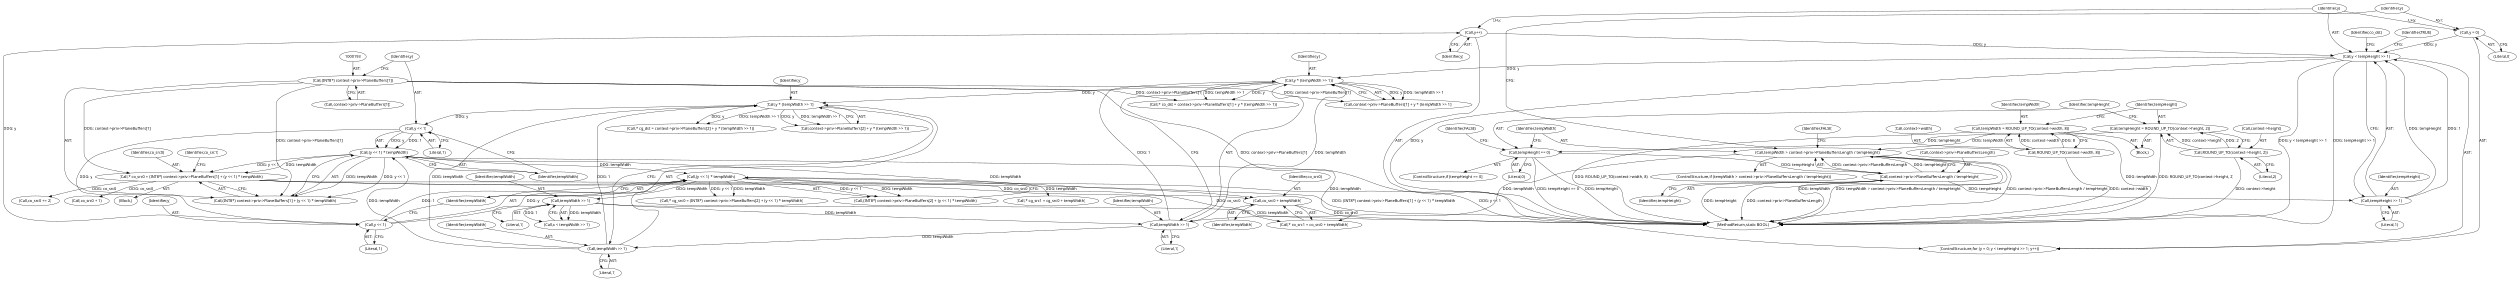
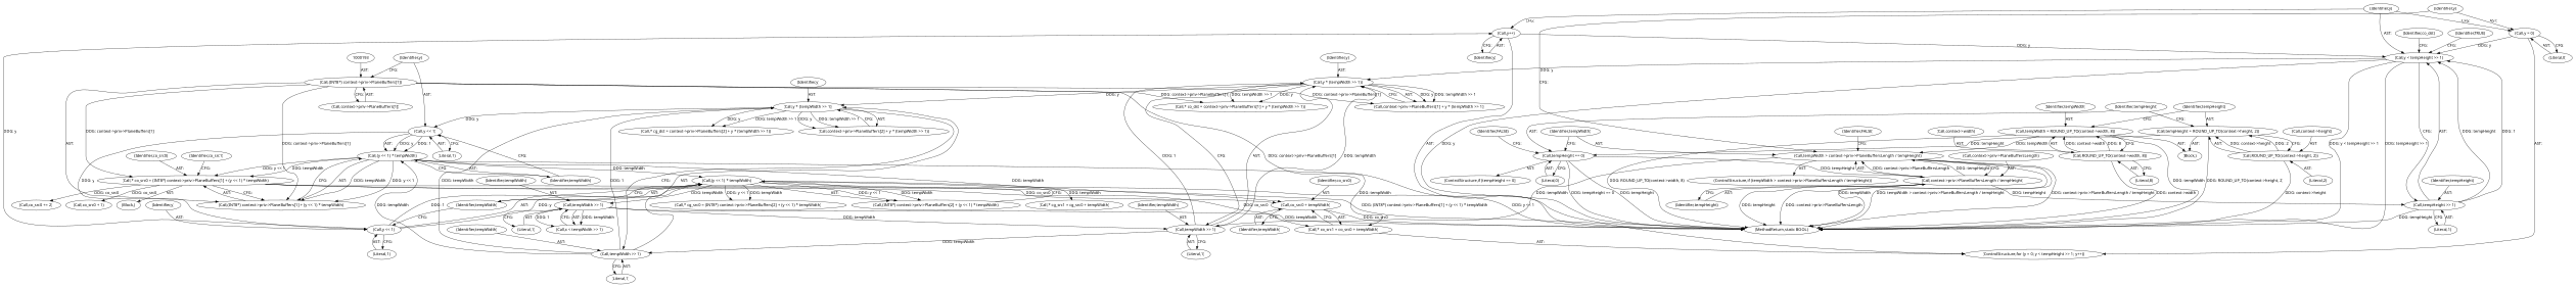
  digraph {
    fontname="Noto Sans"
    node [fontname="Noto Sans"]
    edge [fontname="Noto Sans"]
    n1 [label="(Call,co_src0 + tempWidth)"]
    n2 [label="(Call,* co_src1 = co_src0 + tempWidth)"]
    n3 [label="(MethodReturn,static BOOL)"]
    n4 [label="(Identifier,tempWidth)"]
    n5 [label="(Call,* co_src0 = (INT8*) context->priv->PlaneBuffers[1] + (y << 1) * tempWidth)"]
    n6 [label="(Block,)"]
    n7 [label="(Call,co_src0 + 1)"]
    n8 [label="(Call,(INT8*) context->priv->PlaneBuffers[1] + (y << 1) * tempWidth)"]
    n9 [label="(Call,co_src0 += 2)"]
    n10 [label="(Call,(y << 1) * tempWidth)"]
    n11 [label="(Call,(INT8*) context->priv->PlaneBuffers[1])"]
    n12 [label="(Call,* co_dst = context->priv->PlaneBuffers[1] + y * (tempWidth >> 1))"]
    n13 [label="(Call,context->priv->PlaneBuffers[1] + y * (tempWidth >> 1))"]
    n14 [label="(Call,context->priv->PlaneBuffers[1])"]
    n15 [label="(Call,y * (tempWidth >> 1))"]
    n16 [label="(Call,(y << 1) * tempWidth)"]
    n17 [label="(Identifier,tempWidth)"]
    n18 [label="(Call,tempWidth >> 1)"]
    n19 [label="(Call,* cg_src0 = (INT8*) context->priv->PlaneBuffers[2] + (y << 1) * tempWidth)"]
    n20 [label="(Identifier,tempWidth)"]
    n21 [label="(Call,(INT8*) context->priv->PlaneBuffers[2] + (y << 1) * tempWidth)"]
    n22 [label="(Call,* cg_src1 = cg_src0 + tempWidth)"]
    n23 [label="(Call,y << 1)"]
    n24 [label="(Call,y << 1)"]
    n25 [label="(Literal,1)"]
    n26 [label="(Call,y++)"]
    n27 [label="(Literal,1)"]
    n28 [label="(Call,y * (tempWidth >> 1))"]
    n29 [label="(Call,tempWidth >> 1)"]
    n30 [label="(Call,* cg_dst = context->priv->PlaneBuffers[2] + y * (tempWidth >> 1))"]
    n31 [label="(Call,context->priv->PlaneBuffers[2] + y * (tempWidth >> 1))"]
    n32 [label="(Literal,1)"]
    n33 [label="(Call,tempWidth >> 1)"]
    n34 [label="(Literal,1)"]
    n35 [label="(Call,y < tempHeight >> 1)"]
    n36 [label="(Call,tempHeight >> 1)"]
    n37 [label="(ControlStructure,for (y = 0; y < tempHeight >> 1; y++))"]
    n38 [label="(Literal,1)"]
    n39 [label="(Identifier,y)"]
    n40 [label="(Call,y = 0)"]
    n41 [label="(Literal,0)"]
    n42 [label="(Call,context->priv->PlaneBuffersLength / tempHeight)"]
    n43 [label="(Call,tempWidth > context->priv->PlaneBuffersLength / tempHeight)"]
    n44 [label="(Identifier,tempHeight)"]
    n45 [label="(ControlStructure,if (tempWidth > context->priv->PlaneBuffersLength / tempHeight))"]
    n46 [label="(Call,tempHeight == 0)"]
    n47 [label="(ControlStructure,if (tempHeight == 0))"]
    n48 [label="(Literal,0)"]
    n49 [label="(Call,tempHeight = ROUND_UP_TO(context->height, 2))"]
    n50 [label="(Call,ROUND_UP_TO(context->height, 2))"]
    n51 [label="(Block,)"]
    n52 [label="(Literal,2)"]
    n53 [label="(Call,tempWidth = ROUND_UP_TO(context->width, 8))"]
    n54 [label="(Call,ROUND_UP_TO(context->width, 8))"]
+   n55 [label="(Literal,8)"]
    n56 [label="(Call,x < tempWidth >> 1)"]
    n57 [label="(Literal,1)"]
    n58 [label="(Identifier,y)"]
    n59 [label="(Call,context->priv->PlaneBuffersLength)"]
    n60 [label="(Identifier,tempWidth)"]
    n61 [label="(Identifier,tempHeight)"]
    n62 [label="(Identifier,co_src0)"]
    n63 [label="(Identifier,co_src0)"]
    n64 [label="(Identifier,tempWidth)"]
    n65 [label="(Identifier,co_dst)"]
    n66 [label="(Identifier,y)"]
    n67 [label="(Identifier,TRUE)"]
    n68 [label="(Identifier,tempHeight)"]
    n69 [label="(Identifier,FALSE)"]
    n70 [label="(Identifier,FALSE)"]
    n71 [label="(Identifier,tempWidth)"]
    n72 [label="(Identifier,y)"]
    n73 [label="(Identifier,y)"]
    n74 [label="(Identifier,y)"]
    n75 [label="(Identifier,co_src1)"]
    n76 [label="(Identifier,tempWidth)"]
    n77 [label="(Identifier,tempHeight)"]
    n78 [label="(Identifier,tempWidth)"]
    n79 [label="(Call,context->width)"]
    n80 [label="(Identifier,y)"]
    n81 [label="(Call,context->height)"]
    1000193
    n1 -> n2 [label="AST: "]
    n1 -> n3 [label="DDG: co_src0"]
    n1 -> n4 [label="CFG: "]
    n2 -> n1 [label="CFG: "]
    n4 -> n1 [label="AST: "]
    n5 -> n1 [label="DDG: co_src0"]
    n5 -> n2 [label="DDG: co_src0"]
    n5 -> n3 [label="DDG: (INT8*) context->priv->PlaneBuffers[1] + (y << 1) * tempWidth"]
    n5 -> n6 [label="AST: "]
    n5 -> n7 [label="DDG: co_src0"]
    n5 -> n8 [label="CFG: "]
    n5 -> n9 [label="DDG: co_src0"]
    n8 -> n5 [label="AST: "]
    n8 -> n10 [label="CFG: "]
    n10 -> n1 [label="DDG: tempWidth"]
    n10 -> n2 [label="DDG: tempWidth"]
    n10 -> n5 [label="DDG: y << 1"]
    n10 -> n5 [label="DDG: tempWidth"]
    n10 -> n8 [label="AST: "]
    n10 -> n8 [label="DDG: y << 1"]
    n10 -> n8 [label="DDG: tempWidth"]
    n10 -> n16 [label="DDG: tempWidth"]
    n10 -> n17 [label="CFG: "]
    n11 -> n3 [label="DDG: context->priv->PlaneBuffers[1]"]
    n11 -> n5 [label="DDG: context->priv->PlaneBuffers[1]"]
    n11 -> n8 [label="AST: "]
    n11 -> n8 [label="DDG: context->priv->PlaneBuffers[1]"]
    n11 -> n12 [label="DDG: context->priv->PlaneBuffers[1]"]
    n11 -> n13 [label="DDG: context->priv->PlaneBuffers[1]"]
    n11 -> n14 [label="CFG: "]
    n13 -> n15 [label="CFG: "]
    n14 -> n11 [label="AST: "]
    n15 -> n12 [label="DDG: y"]
    n15 -> n12 [label="DDG: tempWidth >> 1"]
    n15 -> n13 [label="AST: "]
    n15 -> n13 [label="DDG: y"]
    n15 -> n13 [label="DDG: tempWidth >> 1"]
    n15 -> n28 [label="DDG: y"]
    n15 -> n33 [label="CFG: "]
    n16 -> n3 [label="DDG: y << 1"]
    n16 -> n18 [label="DDG: tempWidth"]
    n16 -> n19 [label="DDG: y << 1"]
    n16 -> n19 [label="DDG: tempWidth"]
    n16 -> n20 [label="CFG: "]
    n16 -> n21 [label="AST: "]
    n16 -> n21 [label="DDG: y << 1"]
    n16 -> n21 [label="DDG: tempWidth"]
    n16 -> n22 [label="DDG: tempWidth"]
    n17 -> n10 [label="AST: "]
    n17 -> n23 [label="CFG: "]
    n18 -> n3 [label="DDG: tempWidth"]
    n18 -> n33 [label="DDG: tempWidth"]
    n18 -> n56 [label="AST: "]
    n18 -> n56 [label="DDG: tempWidth"]
    n18 -> n56 [label="DDG: 1"]
    n18 -> n57 [label="CFG: "]
    n20 -> n16 [label="AST: "]
    n20 -> n24 [label="CFG: "]
    n21 -> n16 [label="CFG: "]
    n23 -> n10 [label="AST: "]
    n23 -> n10 [label="DDG: y"]
    n23 -> n10 [label="DDG: 1"]
    n23 -> n24 [label="DDG: y"]
    n23 -> n25 [label="CFG: "]
    n24 -> n16 [label="AST: "]
    n24 -> n16 [label="DDG: y"]
    n24 -> n16 [label="DDG: 1"]
    n24 -> n26 [label="DDG: y"]
    n24 -> n27 [label="CFG: "]
    n25 -> n23 [label="AST: "]
    n26 -> n35 [label="DDG: y"]
    n26 -> n37 [label="AST: "]
    n26 -> n39 [label="CFG: "]
    n27 -> n24 [label="AST: "]
    n28 -> n23 [label="DDG: y"]
    n28 -> n29 [label="CFG: "]
    n28 -> n30 [label="DDG: y"]
    n28 -> n30 [label="DDG: tempWidth >> 1"]
    n28 -> n31 [label="AST: "]
    n28 -> n31 [label="DDG: y"]
    n28 -> n31 [label="DDG: tempWidth >> 1"]
    n29 -> n10 [label="DDG: tempWidth"]
    n29 -> n28 [label="AST: "]
    n29 -> n28 [label="DDG: tempWidth"]
    n29 -> n28 [label="DDG: 1"]
    n29 -> n32 [label="CFG: "]
    n31 -> n28 [label="CFG: "]
    n32 -> n29 [label="AST: "]
    n33 -> n15 [label="AST: "]
    n33 -> n15 [label="DDG: tempWidth"]
    n33 -> n15 [label="DDG: 1"]
    n33 -> n29 [label="DDG: tempWidth"]
    n33 -> n34 [label="CFG: "]
    n34 -> n33 [label="AST: "]
    n35 -> n3 [label="DDG: y"]
    n35 -> n3 [label="DDG: y < tempHeight >> 1"]
    n35 -> n3 [label="DDG: tempHeight >> 1"]
    n35 -> n15 [label="DDG: y"]
    n35 -> n36 [label="CFG: "]
-   n35 -> n37 [label="AST: "]
+   n2 -> n37 [label="AST: "]
+   n36 -> n3 [label="DDG: tempHeight"]
    n36 -> n35 [label="AST: "]
    n36 -> n35 [label="DDG: tempHeight"]
    n36 -> n35 [label="DDG: 1"]
    n36 -> n38 [label="CFG: "]
    n38 -> n36 [label="AST: "]
    n39 -> n26 [label="AST: "]
    n40 -> n35 [label="DDG: y"]
    n40 -> n37 [label="AST: "]
    n40 -> n41 [label="CFG: "]
    n41 -> n40 [label="AST: "]
    n42 -> n3 [label="DDG: tempHeight"]
    n42 -> n3 [label="DDG: context->priv->PlaneBuffersLength"]
    n42 -> n36 [label="DDG: tempHeight"]
    n42 -> n43 [label="AST: "]
    n42 -> n43 [label="DDG: context->priv->PlaneBuffersLength"]
    n42 -> n43 [label="DDG: tempHeight"]
    n42 -> n44 [label="CFG: "]
    n43 -> n3 [label="DDG: tempWidth"]
    n43 -> n3 [label="DDG: tempWidth > context->priv->PlaneBuffersLength / tempHeight"]
    n43 -> n3 [label="DDG: context->priv->PlaneBuffersLength / tempHeight"]
    n43 -> n33 [label="DDG: tempWidth"]
    n43 -> n42 [label="CFG: "]
    n43 -> n45 [label="AST: "]
    n44 -> n42 [label="AST: "]
    n46 -> n3 [label="DDG: tempHeight == 0"]
    n46 -> n3 [label="DDG: tempHeight"]
    n46 -> n42 [label="DDG: tempHeight"]
    n46 -> n47 [label="AST: "]
    n46 -> n48 [label="CFG: "]
    n48 -> n46 [label="AST: "]
    n49 -> n3 [label="DDG: ROUND_UP_TO(context->height, 2)"]
    n49 -> n46 [label="DDG: tempHeight"]
    n49 -> n50 [label="CFG: "]
    n49 -> n51 [label="AST: "]
    n50 -> n3 [label="DDG: context->height"]
    n50 -> n49 [label="AST: "]
    n50 -> n49 [label="DDG: context->height"]
    n50 -> n49 [label="DDG: 2"]
-   n50 -> n52 [label="CFG: "]
    n52 -> n50 [label="AST: "]
    n53 -> n3 [label="DDG: ROUND_UP_TO(context->width, 8)"]
    n53 -> n3 [label="DDG: tempWidth"]
    n53 -> n43 [label="DDG: tempWidth"]
    n53 -> n51 [label="AST: "]
    n53 -> n54 [label="CFG: "]
    n54 -> n3 [label="DDG: context->width"]
    n54 -> n53 [label="AST: "]
    n54 -> n53 [label="DDG: context->width"]
    n54 -> n53 [label="DDG: 8"]
+   n54 -> n55 [label="CFG: "]
+   n55 -> n54 [label="AST: "]
    n56 -> n18 [label="CFG: "]
    n57 -> n18 [label="AST: "]
    n58 -> n11 [label="CFG: "]
    n58 -> n23 [label="AST: "]
    n59 -> n42 [label="AST: "]
    n60 -> n29 [label="AST: "]
    n61 -> n49 [label="AST: "]
    n61 -> n53 [label="CFG: "]
    n62 -> n5 [label="AST: "]
    n63 -> n1 [label="AST: "]
    n64 -> n43 [label="AST: "]
    n64 -> n46 [label="CFG: "]
    n65 -> n35 [label="CFG: "]
    n66 -> n26 [label="CFG: "]
    n66 -> n35 [label="AST: "]
    n66 -> n40 [label="CFG: "]
    n67 -> n35 [label="CFG: "]
    n68 -> n36 [label="AST: "]
    n69 -> n46 [label="CFG: "]
    n70 -> n43 [label="CFG: "]
    n71 -> n18 [label="AST: "]
    n72 -> n28 [label="AST: "]
    n73 -> n24 [label="AST: "]
    n74 -> n40 [label="AST: "]
    n74 -> n43 [label="CFG: "]
    n75 -> n5 [label="CFG: "]
    n76 -> n33 [label="AST: "]
    n77 -> n46 [label="AST: "]
    n77 -> n49 [label="CFG: "]
    n78 -> n53 [label="AST: "]
    n79 -> n54 [label="AST: "]
    n80 -> n15 [label="AST: "]
    n81 -> n50 [label="AST: "]
    1000193 -> n11 [label="AST: "]
  }
